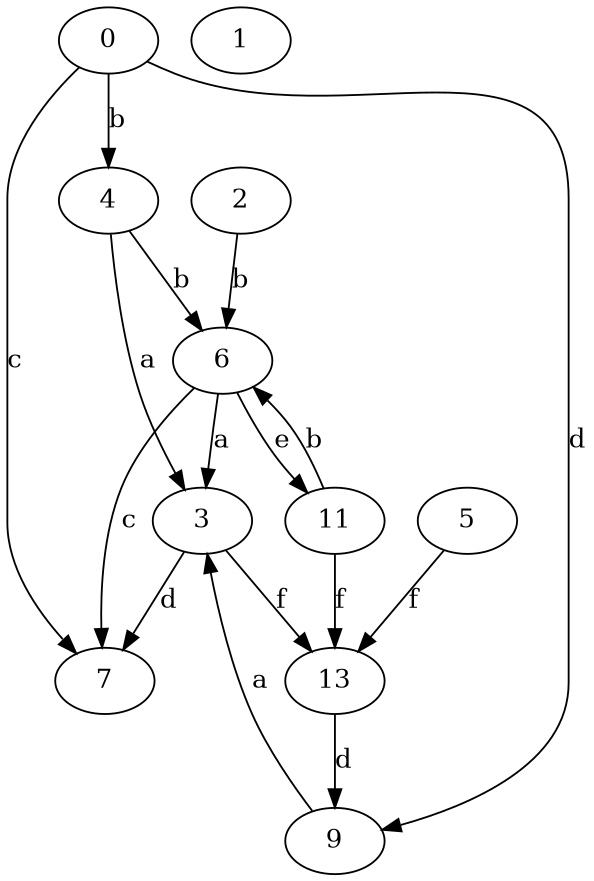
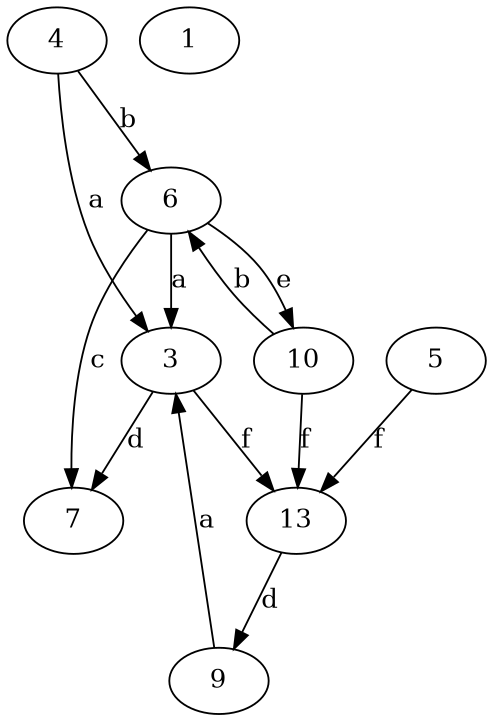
  strict digraph {
    3
    7
    13
    9
-   0
    4
    6
-   11
+   11 [label=10]
    1
    5
-   2
    3 -> 7 [label=d]
    3 -> 13 [label=f]
    13 -> 9 [label=d]
    9 -> 3 [label=a]
-   0 -> 7 [label=c]
-   0 -> 9 [label=d]
-   0 -> 4 [label=b]
    4 -> 3 [label=a]
    4 -> 6 [label=b]
    6 -> 3 [label=a]
    6 -> 7 [label=c]
    6 -> 11 [label=e]
    11 -> 13 [label=f]
    11 -> 6 [label=b]
    5 -> 13 [label=f]
-   2 -> 6 [label=b]
  }
